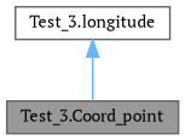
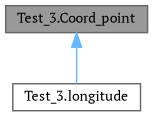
  digraph {
    fontname="PT Serif"
    node [color=gray40 fontname="PT Serif" fontsize=10 shape=box style=filled]
    n1 [fillcolor=grey60 fontcolor=black height=0.2 label="Test_3.Coord_point" width=0.4]
    n2 [fillcolor=white height=0.2 label="Test_3.longitude" width=0.4]
-   n2 -> n1 [color=steelblue1 dir=back fontname="PT Serif" fontsize=10 labelfontname=Helvetica labelfontsize=10 style=solid]
+   n1 -> n2 [color=steelblue1 dir=back fontname="PT Serif" fontsize=10 labelfontname=Helvetica labelfontsize=10 style=solid]
  }
